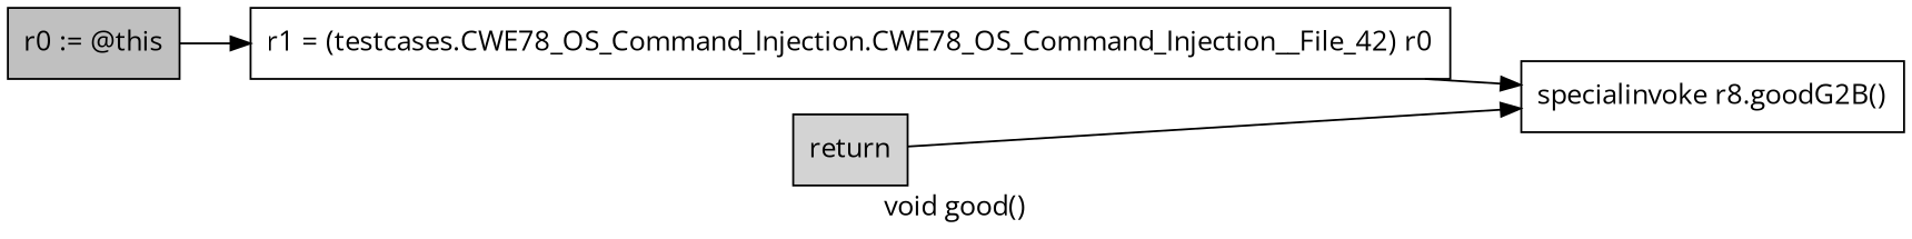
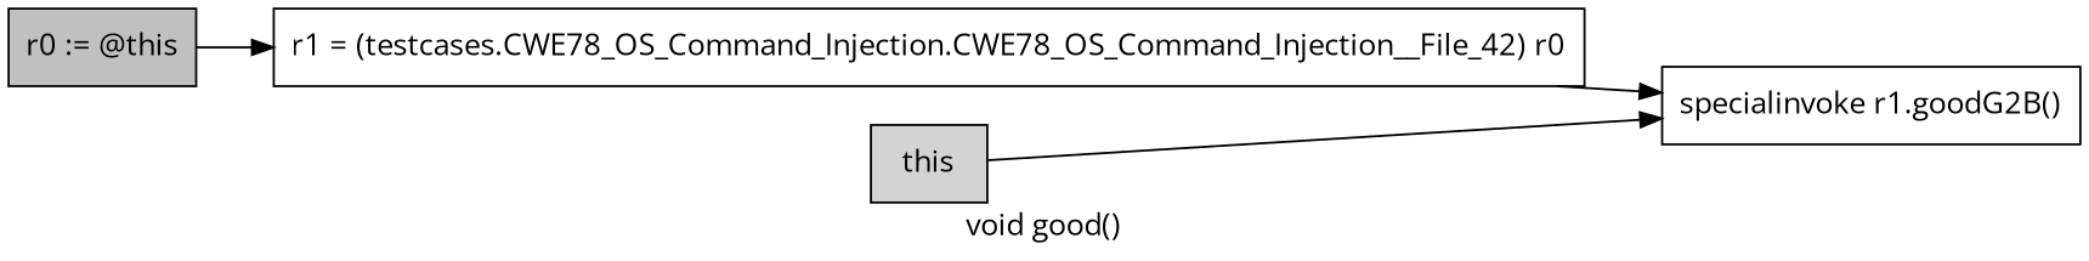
  digraph {
    fontname="Open Sans"
    label="void good()"
    rankdir=LR
    node [fontname="Open Sans" shape=box]
    edge [fontname="Open Sans"]
    n1 [fillcolor=gray label="r0 := @this" style=filled]
    n2 [label="r1 = (testcases.CWE78_OS_Command_Injection.CWE78_OS_Command_Injection__File_42) r0"]
-   n3 [label="specialinvoke r8.goodG2B()"]
-   n4 [fillcolor=lightgray label=return style=filled]
+   n3 [label="specialinvoke r1.goodG2B()"]
+   n4 [fillcolor=lightgray label=this style=filled]
    n1 -> n2
    n2 -> n3
    n4 -> n3
  }
